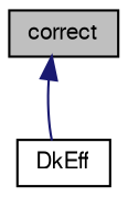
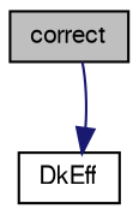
  digraph {
    rankdir=TB
    node [color=black fontname=FreeSans fontsize=10 shape=record]
    n1 [fillcolor=grey75 fontcolor=black height=0.2 label=correct style=filled width=0.4]
    n2 [height=0.2 label=DkEff width=0.4]
-   n1 -> n2 [color=midnightblue dir=back fontname=FreeSans fontsize=10 labelfontname=FreeSans labelfontsize=10 style=solid]
+   n2 -> n1 [color=midnightblue dir=back fontname=FreeSans fontsize=10 labelfontname=FreeSans labelfontsize=10 style=solid]
  }
